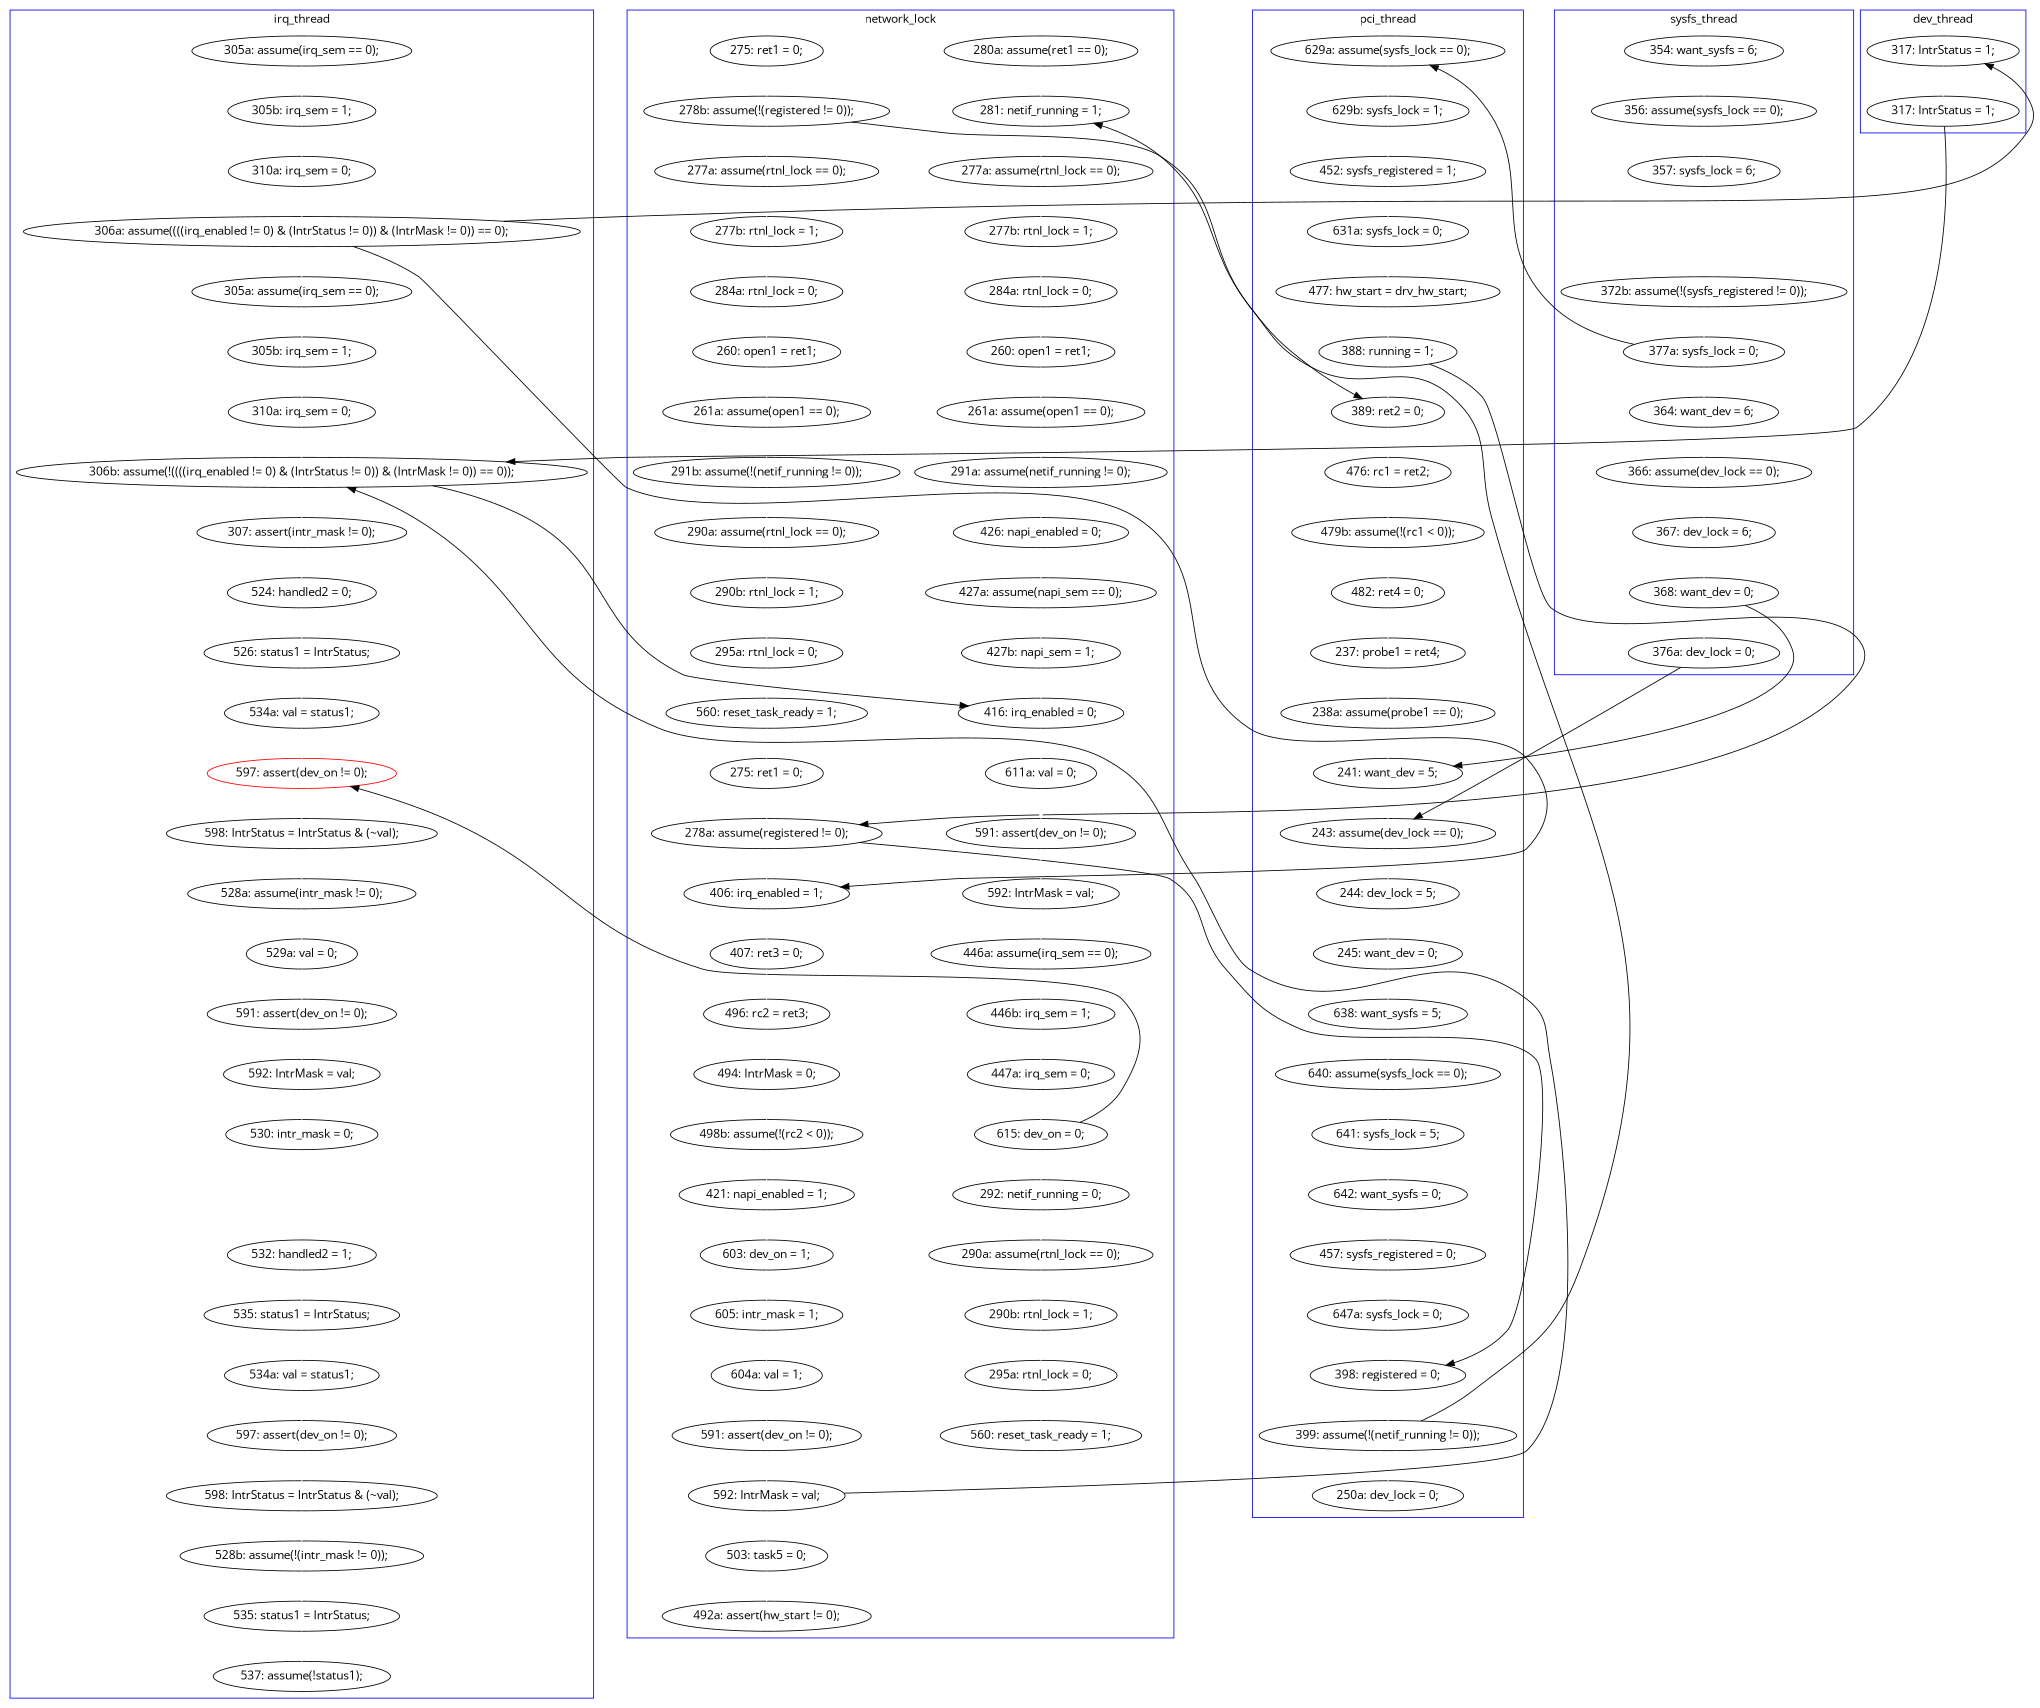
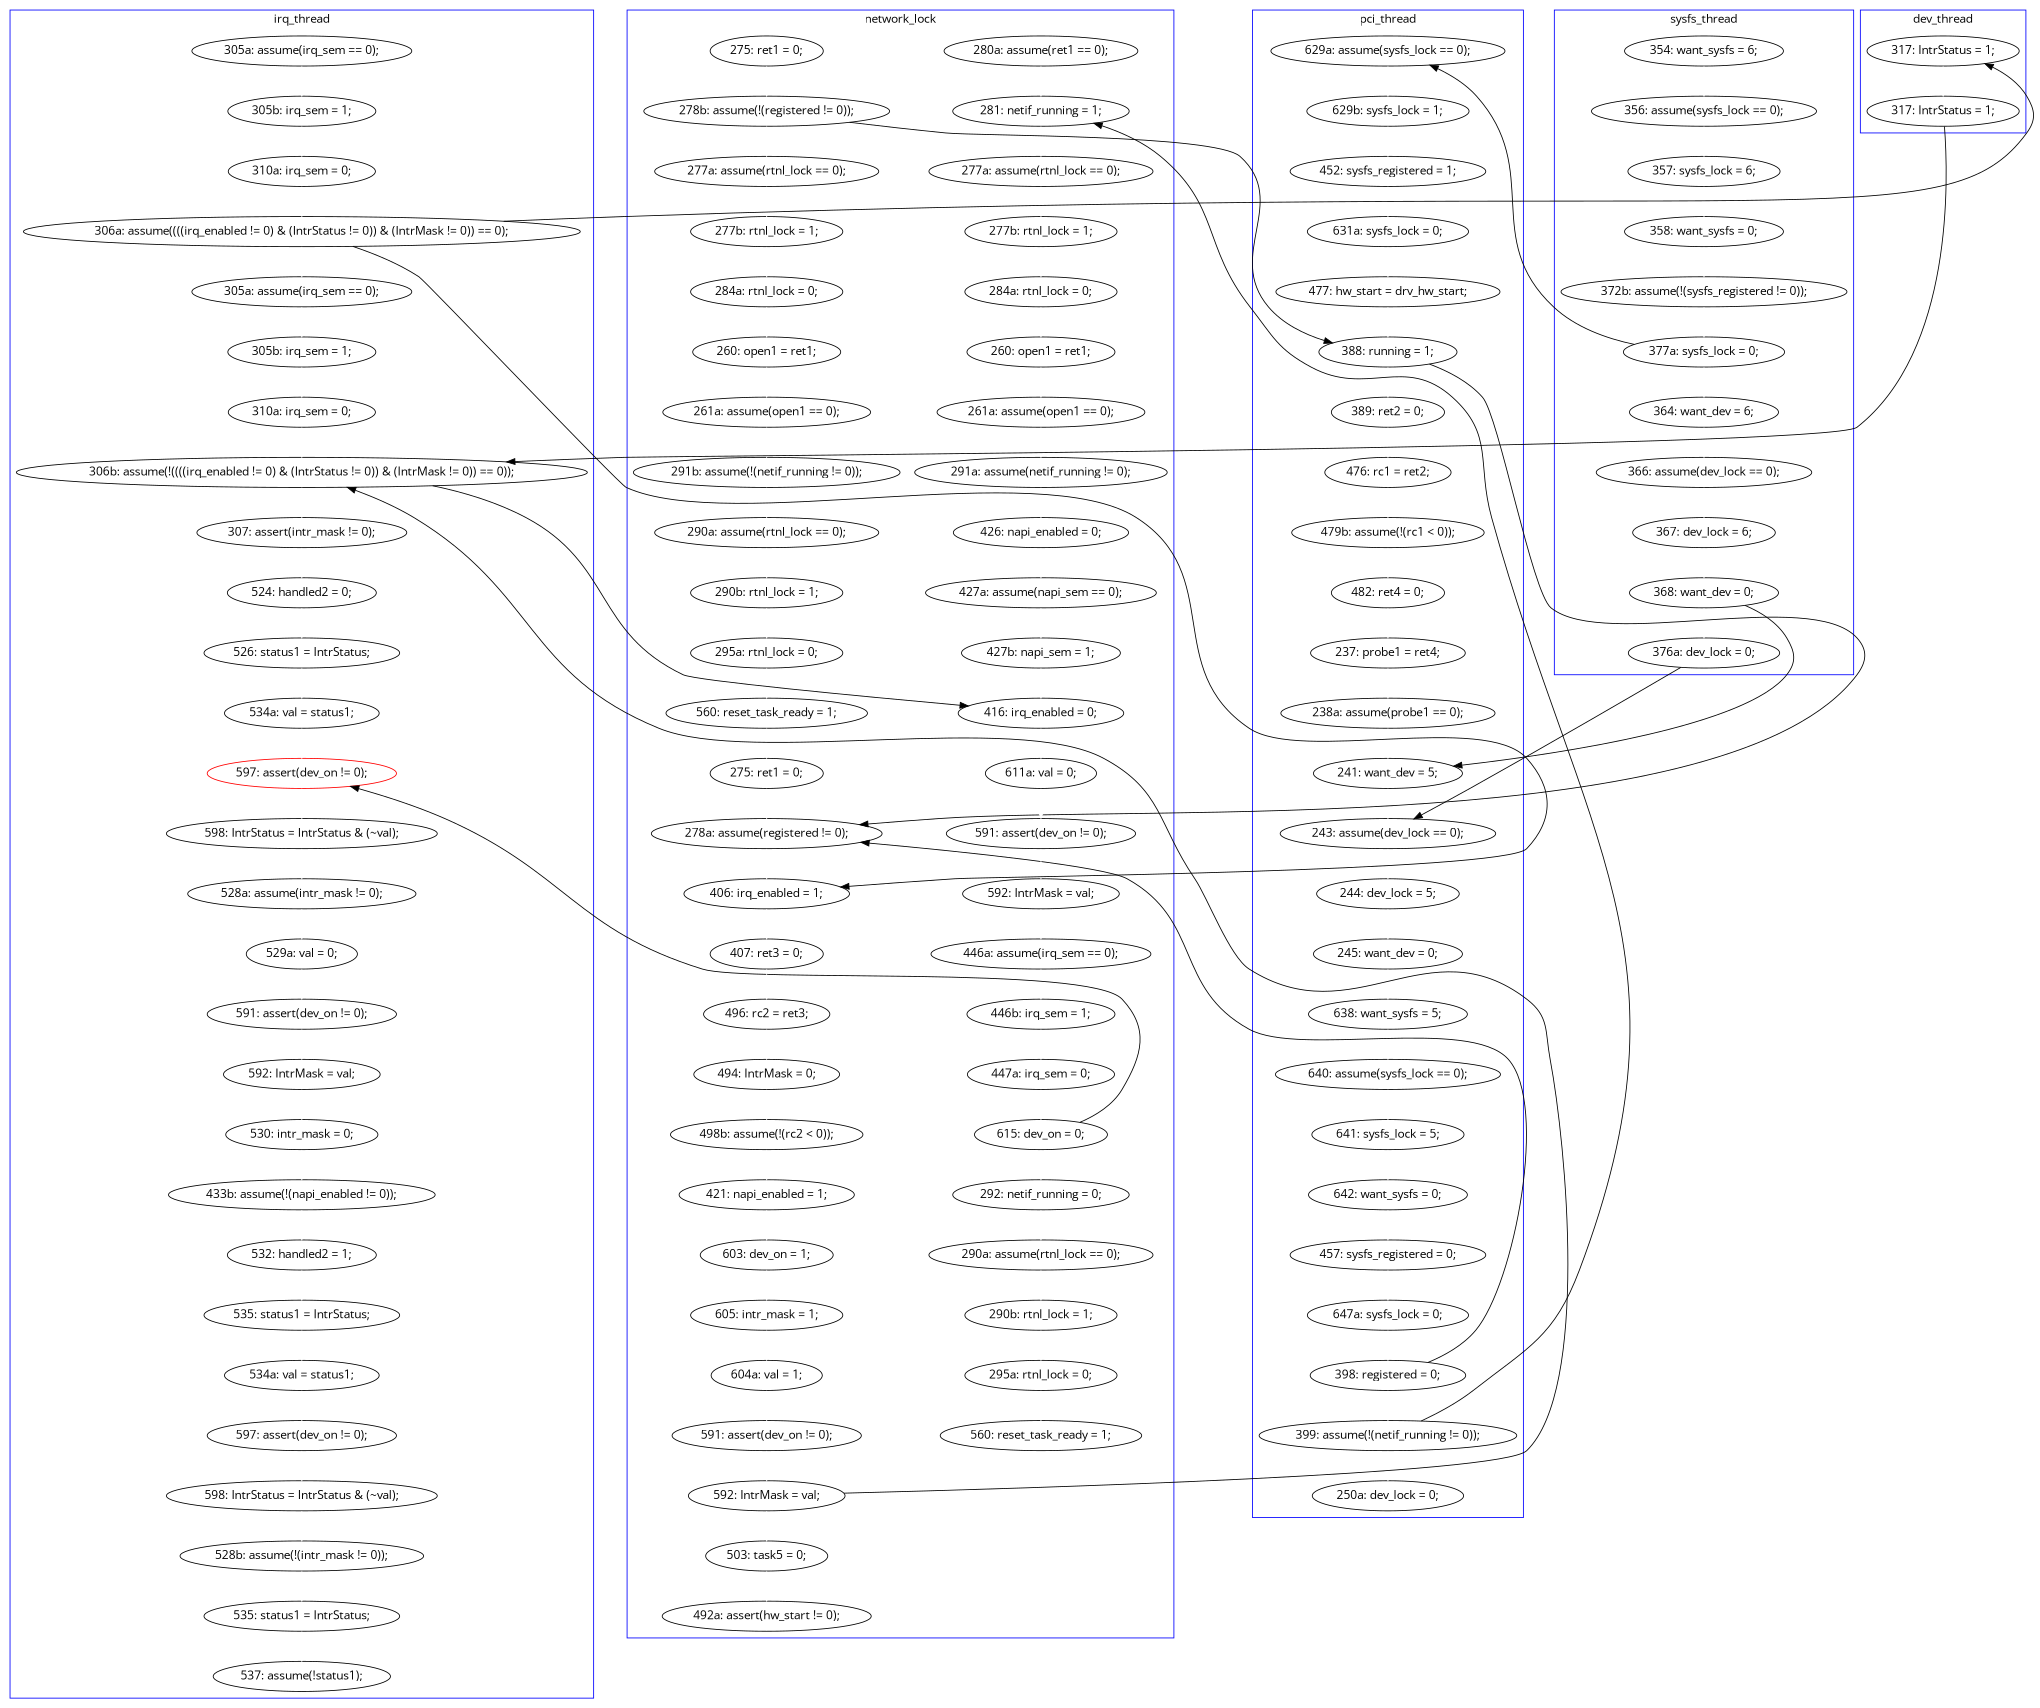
  digraph {
    fontname="Open Sans"
    node [fontname="Open Sans"]
    edge [color=white fontname="Open Sans" style=solid]
    n1 [label="356: assume(sysfs_lock == 0);"]
    n2 [label="357: sysfs_lock = 6;"]
    n3 [label="368: want_dev = 0;"]
    n4 [label="376a: dev_lock = 0;"]
    n5 [label="364: want_dev = 6;"]
    n6 [label="366: assume(dev_lock == 0);"]
    n7 [label="367: dev_lock = 6;"]
    n8 [label="354: want_sysfs = 6;"]
    n9 [label="377a: sysfs_lock = 0;"]
+   n10 [label="358: want_sysfs = 0;"]
    n11 [label="372b: assume(!(sysfs_registered != 0));"]
    n12 [label="638: want_sysfs = 5;"]
    n13 [label="640: assume(sysfs_lock == 0);"]
    n14 [label="629b: sysfs_lock = 1;"]
    n15 [label="452: sysfs_registered = 1;"]
    n16 [label="631a: sysfs_lock = 0;"]
    n17 [label="241: want_dev = 5;"]
    n18 [label="243: assume(dev_lock == 0);"]
    n19 [label="398: registered = 0;"]
    n20 [label="457: sysfs_registered = 0;"]
    n21 [label="647a: sysfs_lock = 0;"]
    n22 [label="629a: assume(sysfs_lock == 0);"]
    n23 [label="389: ret2 = 0;"]
    n24 [label="476: rc1 = ret2;"]
    n25 [label="477: hw_start = drv_hw_start;"]
    n26 [label="245: want_dev = 0;"]
    n27 [label="641: sysfs_lock = 5;"]
    n28 [label="642: want_sysfs = 0;"]
    n29 [label="388: running = 1;"]
    n30 [label="479b: assume(!(rc1 < 0));"]
    n31 [label="399: assume(!(netif_running != 0));"]
    n32 [label="250a: dev_lock = 0;"]
    n33 [label="237: probe1 = ret4;"]
    n34 [label="238a: assume(probe1 == 0);"]
    n35 [label="482: ret4 = 0;"]
    n36 [label="244: dev_lock = 5;"]
    n37 [label="260: open1 = ret1;"]
    n38 [label="261a: assume(open1 == 0);"]
    n39 [label="291b: assume(!(netif_running != 0));"]
    n40 [label="290a: assume(rtnl_lock == 0);"]
    n41 [label="278a: assume(registered != 0);"]
    n42 [label="406: irq_enabled = 1;"]
    n43 [label="446a: assume(irq_sem == 0);"]
    n44 [label="446b: irq_sem = 1;"]
    n45 [label="427a: assume(napi_sem == 0);"]
    n46 [label="427b: napi_sem = 1;"]
    n47 [label="277a: assume(rtnl_lock == 0);"]
    n48 [label="277b: rtnl_lock = 1;"]
    n49 [label="447a: irq_sem = 0;"]
    n50 [label="615: dev_on = 0;"]
    n51 [label="496: rc2 = ret3;"]
    n52 [label="494: IntrMask = 0;"]
    n53 [label="605: intr_mask = 1;"]
    n54 [label="604a: val = 1;"]
    n55 [label="277b: rtnl_lock = 1;"]
    n56 [label="284a: rtnl_lock = 0;"]
    n57 [label="290b: rtnl_lock = 1;"]
    n58 [label="295a: rtnl_lock = 0;"]
    n59 [label="280a: assume(ret1 == 0);"]
    n60 [label="281: netif_running = 1;"]
    n61 [label="277a: assume(rtnl_lock == 0);"]
    n62 [label="261a: assume(open1 == 0);"]
    n63 [label="426: napi_enabled = 0;"]
    n64 [label="416: irq_enabled = 0;"]
    n65 [label="611a: val = 0;"]
    n66 [label="278b: assume(!(registered != 0));"]
    n67 [label="591: assert(dev_on != 0);"]
    n68 [label="291a: assume(netif_running != 0);"]
    n69 [label="603: dev_on = 1;"]
    n70 [label="290b: rtnl_lock = 1;"]
    n71 [label="295a: rtnl_lock = 0;"]
    n72 [label="492a: assert(hw_start != 0);"]
    n73 [label="592: IntrMask = val;"]
    n74 [label="560: reset_task_ready = 1;"]
    n75 [label="421: napi_enabled = 1;"]
    n76 [label="498b: assume(!(rc2 < 0));"]
    n77 [label="292: netif_running = 0;"]
    n78 [label="290a: assume(rtnl_lock == 0);"]
    n79 [label="560: reset_task_ready = 1;"]
    n80 [label="275: ret1 = 0;"]
    n81 [label="591: assert(dev_on != 0);"]
    n82 [label="592: IntrMask = val;"]
    n83 [label="503: task5 = 0;"]
    n84 [label="284a: rtnl_lock = 0;"]
    n85 [label="275: ret1 = 0;"]
    n86 [label="260: open1 = ret1;"]
    n87 [label="407: ret3 = 0;"]
    n88 [label="317: IntrStatus = 1;"]
    n89 [label="317: IntrStatus = 1;"]
    n90 [label="532: handled2 = 1;"]
    n91 [label="535: status1 = IntrStatus;"]
    n92 [label="306a: assume((((irq_enabled != 0) & (IntrStatus != 0)) & (IntrMask != 0)) == 0);"]
    n93 [label="305a: assume(irq_sem == 0);"]
    n94 [label="535: status1 = IntrStatus;"]
    n95 [label="537: assume(!status1);"]
    n96 [label="598: IntrStatus = IntrStatus & (~val);"]
    n97 [label="528a: assume(intr_mask != 0);"]
    n98 [label="310a: irq_sem = 0;"]
    n99 [label="306b: assume(!((((irq_enabled != 0) & (IntrStatus != 0)) & (IntrMask != 0)) == 0));"]
    n100 [label="534a: val = status1;"]
    n101 [color=red label="597: assert(dev_on != 0);"]
    n102 [label="307: assert(intr_mask != 0);"]
    n103 [label="524: handled2 = 0;"]
    n104 [label="526: status1 = IntrStatus;"]
    n105 [label="528b: assume(!(intr_mask != 0));"]
    n106 [label="598: IntrStatus = IntrStatus & (~val);"]
    n107 [label="530: intr_mask = 0;"]
+   n108 [label="433b: assume(!(napi_enabled != 0));"]
    n109 [label="534a: val = status1;"]
    n110 [label="591: assert(dev_on != 0);"]
    n111 [label="592: IntrMask = val;"]
    n112 [label="310a: irq_sem = 0;"]
    n113 [label="305a: assume(irq_sem == 0);"]
    n114 [label="305b: irq_sem = 1;"]
    n115 [label="529a: val = 0;"]
    n116 [label="597: assert(dev_on != 0);"]
    n117 [label="305b: irq_sem = 1;"]
    subgraph cluster_1 {
      color=blue
      label=sysfs_thread
      n1
      n2
      n3
      n4
      n5
      n6
      n7
      n8
      n9
+     n10
      n11
    }
    subgraph cluster_2 {
      color=blue
      label=pci_thread
      n12
      n13
      n14
      n15
      n16
      n17
      n18
      n19
      n20
      n21
      n22
      n23
      n24
      n25
      n26
      n27
      n28
      n29
      n30
      n31
      n32
      n33
      n34
      n35
      n36
    }
    subgraph cluster_3 {
      color=blue
      label=network_lock
      n37
      n38
      n39
      n40
      n41
      n42
      n43
      n44
      n45
      n46
      n47
      n48
      n49
      n50
      n51
      n52
      n53
      n54
      n55
      n56
      n57
      n58
      n59
      n60
      n61
      n62
      n63
      n64
      n65
      n66
      n67
      n68
      n69
      n70
      n71
      n72
      n73
      n74
      n75
      n76
      n77
      n78
      n79
      n80
      n81
      n82
      n83
      n84
      n85
      n86
      n87
    }
    subgraph cluster_4 {
      color=blue
      label=dev_thread
      n88
      n89
    }
    subgraph cluster_5 {
      color=blue
      label=irq_thread
      n90
      n91
      n92
      n93
      n94
      n95
      n96
      n97
      n98
      n99
      n100
      n101
      n102
      n103
      n104
      n105
      n106
      n107
+     n108
      n109
      n110
      n111
      n112
      n113
      n114
      n115
      n116
      n117
    }
    n1 -> n2
+   n2 -> n10
    n3 -> n4
    n3 -> n17 [color=black constraint=false]
    n4 -> n18 [color=black constraint=false]
    n5 -> n6
    n6 -> n7
    n7 -> n3
    n8 -> n1
    n9 -> n5
    n9 -> n22 [color=black constraint=false]
+   n10 -> n11
    n11 -> n9
    n12 -> n13
    n13 -> n27
    n14 -> n15
    n15 -> n16
    n16 -> n25
    n17 -> n18
    n18 -> n36
    n19 -> n31
    n20 -> n21
    n21 -> n19
    n22 -> n14
    n23 -> n24
    n24 -> n30
    n25 -> n29
    n26 -> n12
    n27 -> n28
    n28 -> n20
    n29 -> n23
    n29 -> n41 [color=black constraint=false]
    n30 -> n35
    n31 -> n32
    n31 -> n60 [color=black constraint=false]
    n33 -> n34
    n34 -> n17
    n35 -> n33
    n36 -> n26
    n37 -> n38
    n38 -> n68
    n39 -> n40
    n40 -> n57
-   n41 -> n19 [color=black constraint=false]
+   n19 -> n41 [color=black constraint=false]
    n41 -> n42
    n42 -> n87
    n43 -> n44
    n44 -> n49
    n45 -> n46
    n46 -> n64
    n47 -> n48
    n48 -> n84
    n49 -> n50
    n50 -> n77
    n50 -> n101 [color=black constraint=false]
    n51 -> n52
    n52 -> n76
    n53 -> n54
    n54 -> n67
    n55 -> n56
    n56 -> n37
    n57 -> n58
    n58 -> n79
    n59 -> n60
    n60 -> n61
    n61 -> n55
    n62 -> n39
    n63 -> n45
    n64 -> n65
    n65 -> n81
-   n66 -> n23 [color=black constraint=false]
+   n66 -> n29 [color=black constraint=false]
    n66 -> n47
    n67 -> n82
    n68 -> n63
    n69 -> n53
    n70 -> n71
    n71 -> n74
    n73 -> n43
    n75 -> n69
    n76 -> n75
    n77 -> n78
    n78 -> n70
    n79 -> n80
    n80 -> n41
    n81 -> n73
    n82 -> n83
    n82 -> n99 [color=black constraint=false]
    n83 -> n72
    n84 -> n86
    n85 -> n66
    n86 -> n62
    n87 -> n51
    n88 -> n89
    n89 -> n99 [color=black constraint=false]
    n90 -> n91
    n91 -> n109
    n92 -> n42 [color=black constraint=false]
    n92 -> n88 [color=black constraint=false]
    n92 -> n93
    n93 -> n117
    n94 -> n95
    n96 -> n97
    n97 -> n115
    n98 -> n99
    n99 -> n64 [color=black constraint=false]
    n99 -> n102
    n100 -> n101
    n101 -> n96
    n102 -> n103
    n103 -> n104
    n104 -> n100
    n105 -> n94
    n106 -> n105
+   n107 -> n108
+   n108 -> n90
    n109 -> n116
    n110 -> n111
    n111 -> n107
    n112 -> n92
    n113 -> n114
    n114 -> n112
    n115 -> n110
    n116 -> n106
    n117 -> n98
  }
